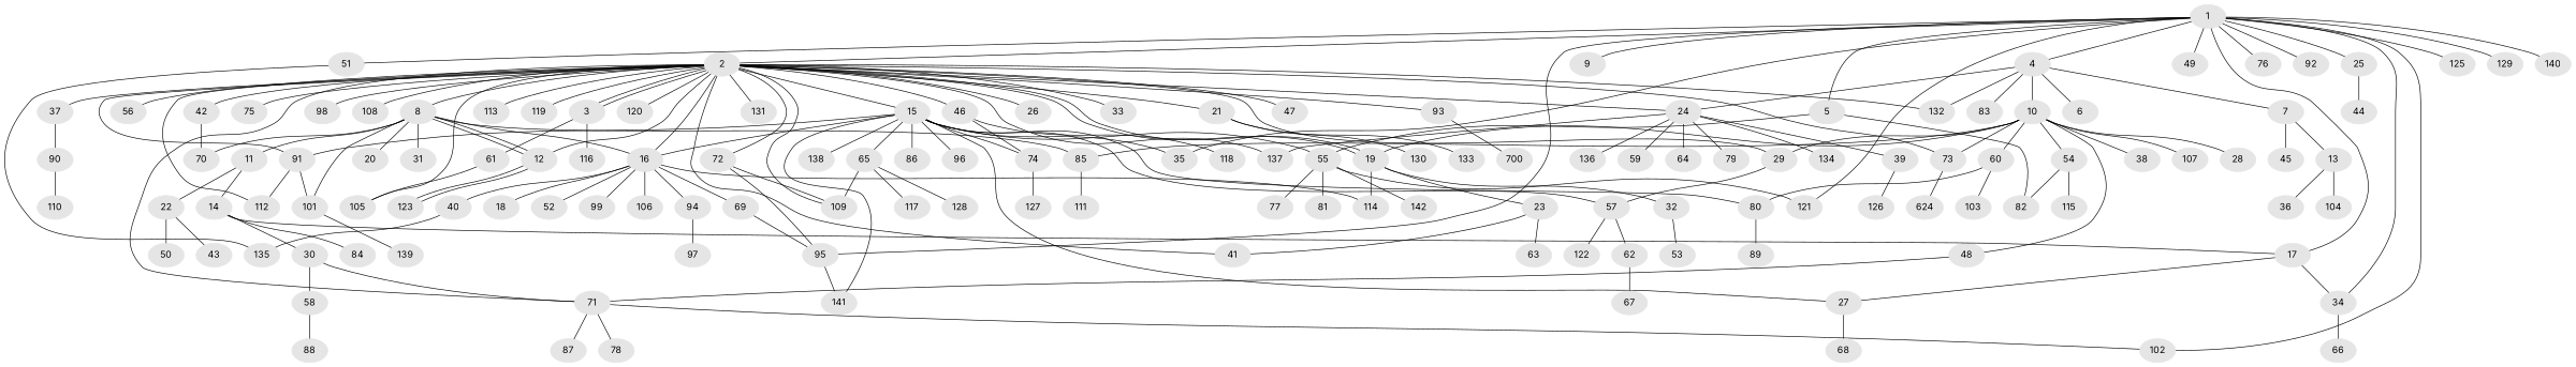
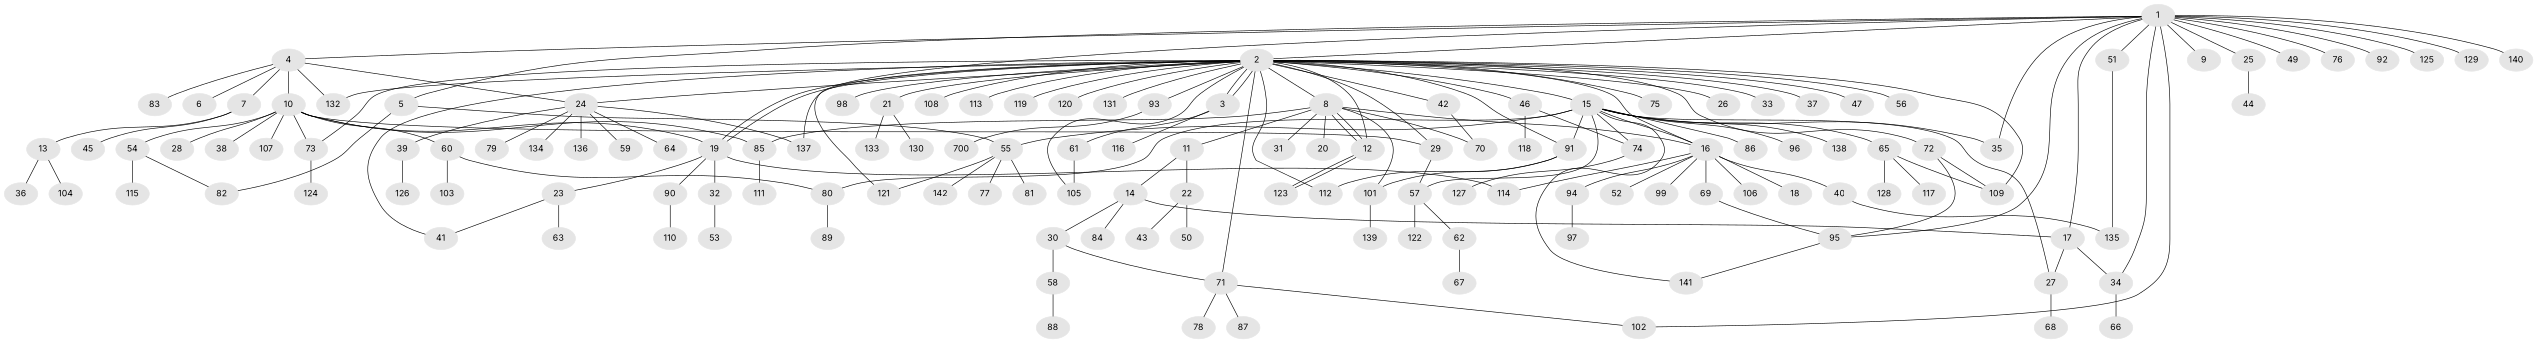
  graph {
    fontname=Inter
    node [color=gray90 fontname=Inter style=filled]
    edge [fontname=Inter]
    1
    2
    4
    5
    9
    17
    25
    34
    35
    49
    51
    76
    92
    95
    102
    121
    125
    129
    140
    3
    8
    12
    15
    16
    19
    21
    24
    26
    29
    33
    37
    41
    42
    46
    47
    56
    71
    72
    73
    75
    91
    93
    98
    105
    108
    109
    112
    113
    119
    120
    131
    132
    137
    6
    7
    10
    83
    55
    82
    27
    44
    66
    135
    141
    61
    116
    11
    20
    31
    70
    85
    101
    123
    57
    65
    74
    80
    86
    96
    138
    18
    40
    52
    69
    94
    99
    106
    114
    23
    32
    90
    130
    133
    39
    59
    64
    79
    134
    136
    118
    78
    87
-   124 [label=624]
+   124
    n104 [label=700]
    13
    45
    28
    38
-   48
    54
    60
    107
    77
    81
    142
    36
    104
    14
    22
    111
    139
    115
    103
    30
    84
    43
    50
    58
    68
    62
    122
    117
    128
    127
    89
    97
    63
    53
    110
    126
    88
    67
    1 -- 2
    1 -- 4
    1 -- 5
    1 -- 9
    1 -- 17
    1 -- 25
    1 -- 34
    1 -- 35
    1 -- 49
    1 -- 51
    1 -- 76
    1 -- 92
    1 -- 95
    1 -- 102
    1 -- 121
    1 -- 125
    1 -- 129
    1 -- 140
    2 -- 3
    2 -- 3
    2 -- 8
    2 -- 12
    2 -- 15
    2 -- 16
    2 -- 19
    2 -- 19
    2 -- 21
    2 -- 24
    2 -- 26
    2 -- 29
    2 -- 33
    2 -- 37
    2 -- 41
    2 -- 42
    2 -- 46
    2 -- 47
    2 -- 56
    2 -- 71
    2 -- 72
    2 -- 73
    2 -- 75
    2 -- 91
    2 -- 93
    2 -- 98
    2 -- 105
    2 -- 108
    2 -- 109
    2 -- 112
    2 -- 113
    2 -- 119
    2 -- 120
    2 -- 131
    2 -- 132
    2 -- 137
    4 -- 24
    4 -- 132
    4 -- 6
    4 -- 7
    4 -- 10
    4 -- 83
    5 -- 55
    5 -- 82
    17 -- 34
    17 -- 27
    25 -- 44
    34 -- 66
    51 -- 135
    95 -- 141
    3 -- 61
    3 -- 116
    8 -- 12
    8 -- 12
    8 -- 16
    8 -- 11
    8 -- 20
    8 -- 31
    8 -- 70
    8 -- 85
    8 -- 101
    12 -- 123
    12 -- 123
    15 -- 35
    15 -- 16
    15 -- 91
    15 -- 55
    15 -- 27
    15 -- 141
    15 -- 57
    15 -- 65
    15 -- 74
    15 -- 80
    15 -- 86
    15 -- 96
    15 -- 138
    16 -- 18
    16 -- 40
    16 -- 52
    16 -- 69
    16 -- 94
    16 -- 99
    16 -- 106
    16 -- 114
    19 -- 114
    19 -- 23
    19 -- 32
-   37 -- 90
+   19 -- 90
    21 -- 130
    21 -- 133
    24 -- 137
    24 -- 39
    24 -- 59
    24 -- 64
    24 -- 79
    24 -- 134
    24 -- 136
    29 -- 57
    42 -- 70
    46 -- 74
    46 -- 118
    71 -- 102
    71 -- 78
    71 -- 87
    72 -- 95
    72 -- 109
    73 -- 124
    91 -- 112
    91 -- 101
    93 -- n104
    7 -- 13
    7 -- 45
    10 -- 19
    10 -- 29
    10 -- 73
    10 -- 85
    10 -- 28
    10 -- 38
-   10 -- 48
    10 -- 54
    10 -- 60
    10 -- 107
    55 -- 121
    55 -- 77
    55 -- 81
    55 -- 142
    27 -- 68
    61 -- 105
    11 -- 14
    11 -- 22
    85 -- 111
    101 -- 139
    57 -- 62
    57 -- 122
    65 -- 109
    65 -- 117
    65 -- 128
    74 -- 127
    80 -- 89
    40 -- 135
    69 -- 95
    94 -- 97
    23 -- 41
    23 -- 63
    32 -- 53
    90 -- 110
    39 -- 126
    13 -- 36
    13 -- 104
-   48 -- 71
    54 -- 82
    54 -- 115
    60 -- 80
    60 -- 103
    14 -- 17
    14 -- 30
    14 -- 84
    22 -- 43
    22 -- 50
    30 -- 71
    30 -- 58
    58 -- 88
    62 -- 67
  }
